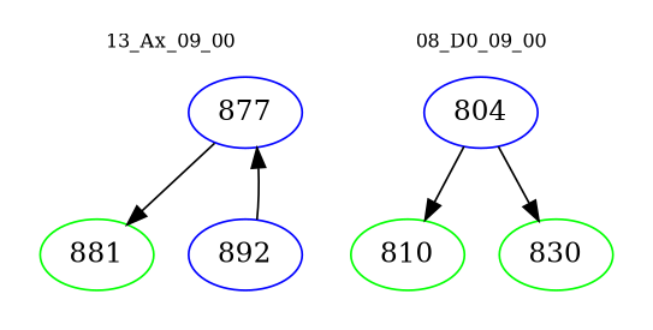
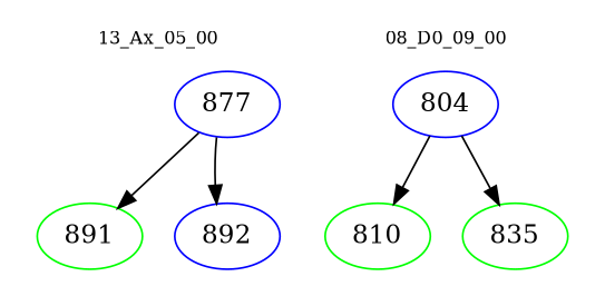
  digraph {
    node [color=blue]
    edge [color=black]
    n1 [label=877]
-   n2 [color=green label=881]
+   n2 [color=green label=891]
    n3 [label=892]
    n4 [label=804]
    n5 [color=green label=810]
-   n6 [color=green label=830]
+   n6 [color=green label=835]
    subgraph cluster_1 {
      color=white
      fontsize=10
-     label="13_Ax_09_00"
+     label="13_Ax_05_00"
      n1
      n2
      n3
    }
    subgraph cluster_2 {
      color=white
      fontsize=10
      label="08_D0_09_00"
      n4
      n5
      n6
    }
    n1 -> n2
-   n3 -> n1
+   n1 -> n3
    n4 -> n5
    n4 -> n6
  }
